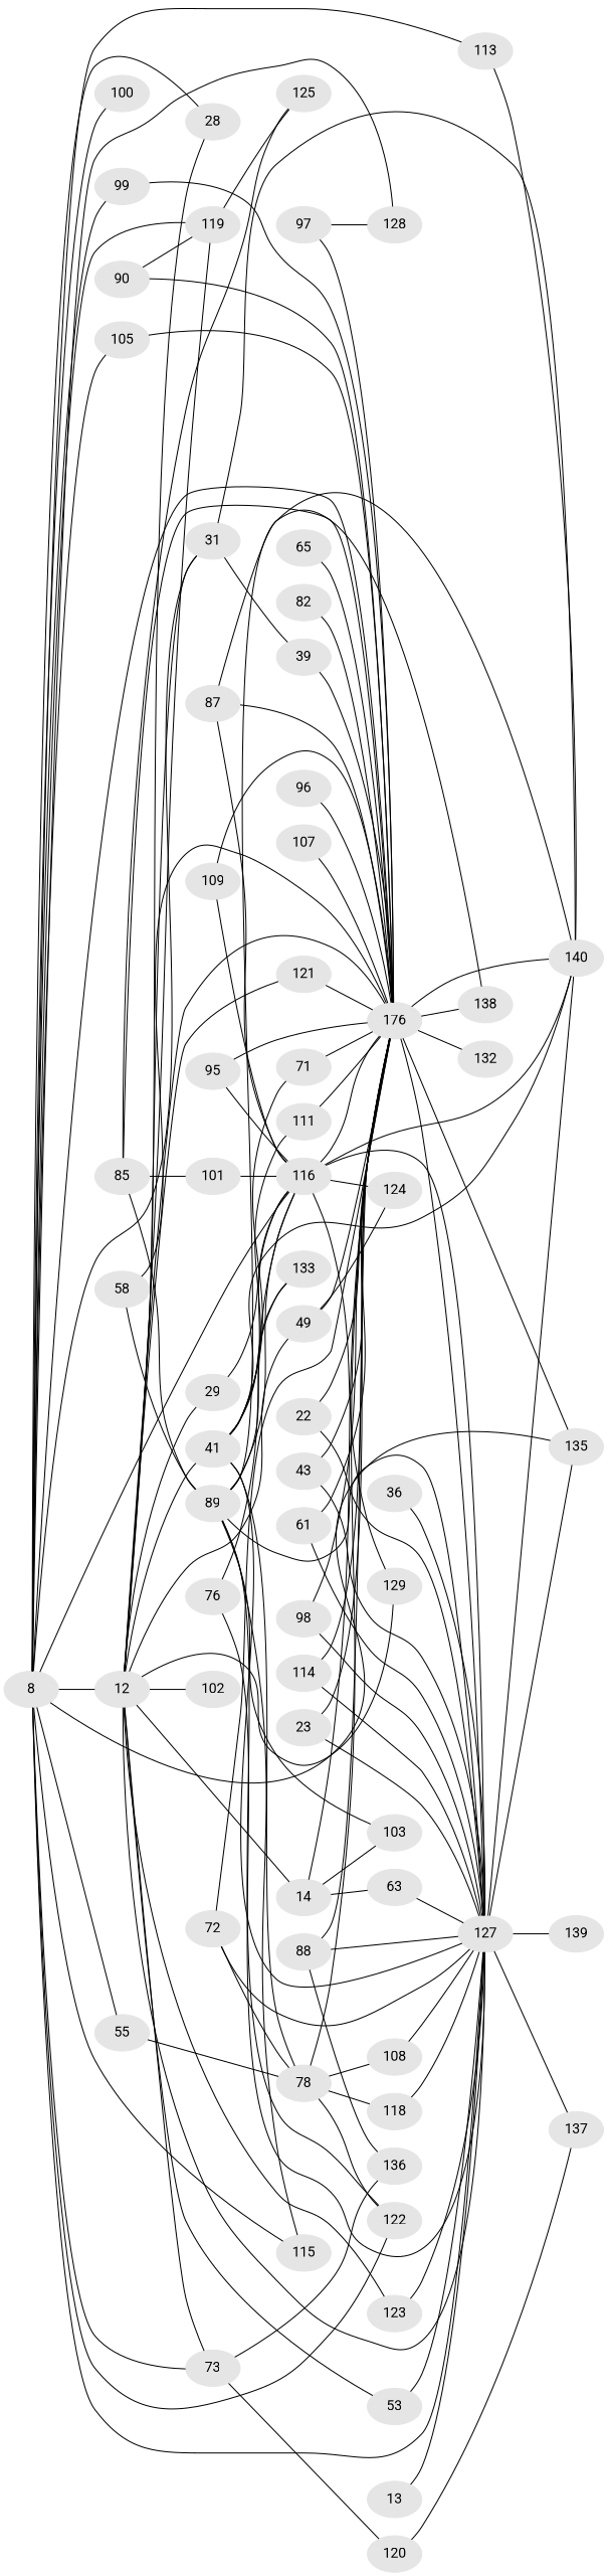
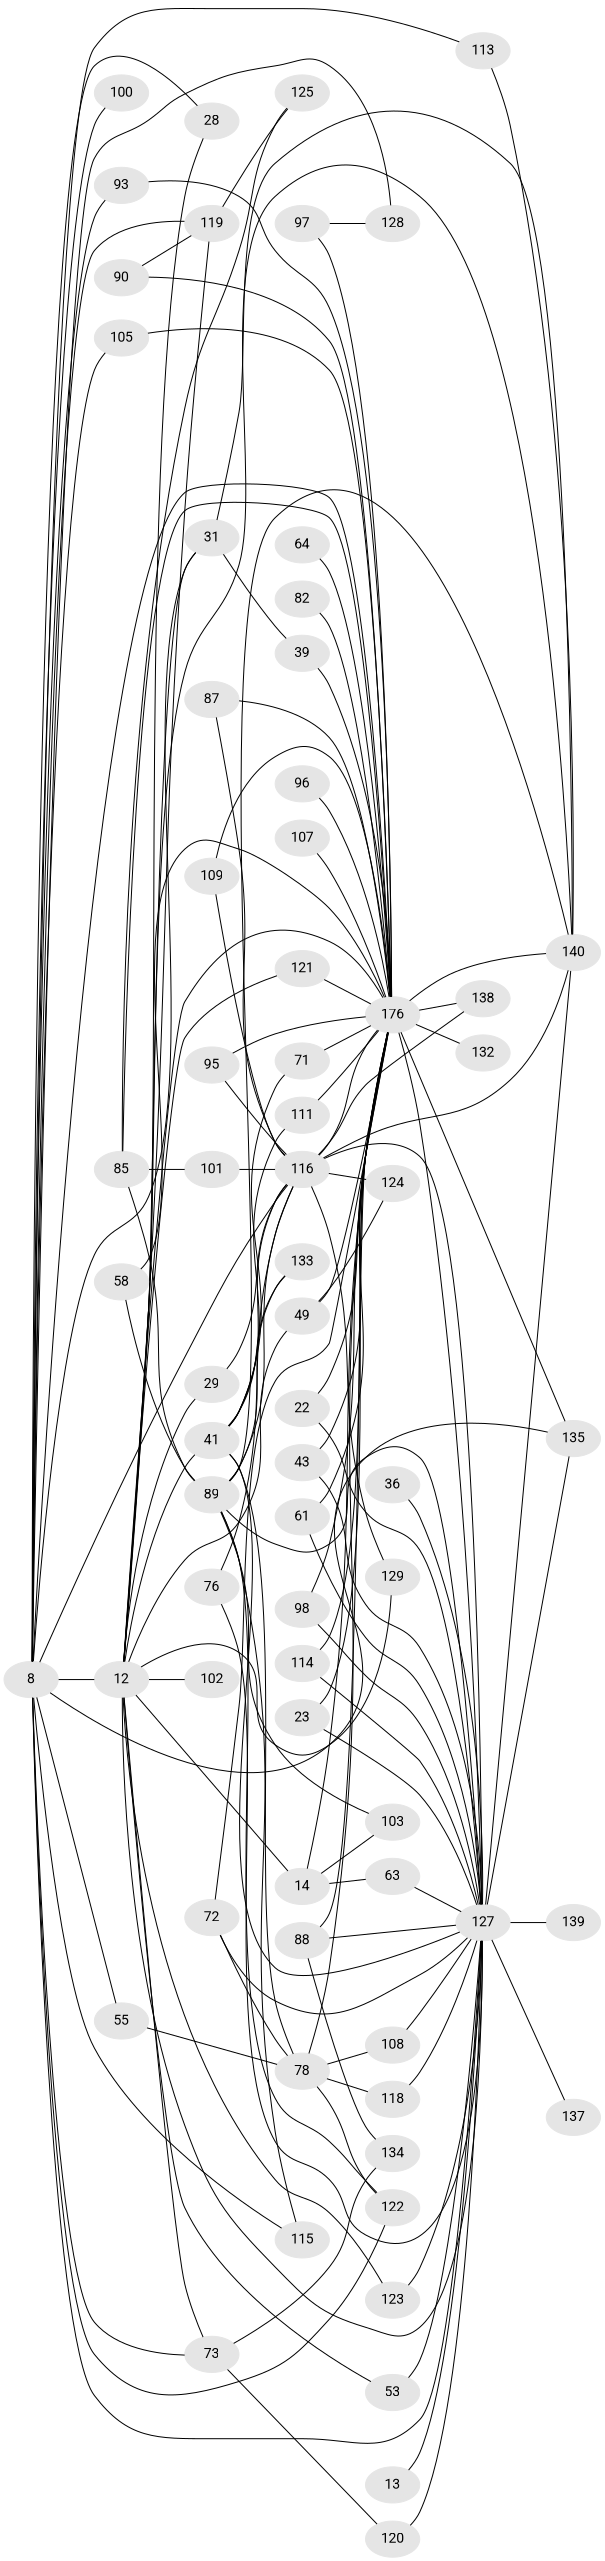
  graph {
    fontname=Roboto
    rankdir=LR
    node [color=gray90 fontname=Roboto style=filled]
    edge [fontname=Roboto]
    8 [super="+1"]
    12 [super="+9"]
    28
    31 [super="+22"]
    55
    73 [super="+69"]
-   93 [label=99]
+   93
    100
    105
    113
    115
    116 [super="+112+48+80"]
    119 [super="+20+67"]
    122 [super="+51+59+104"]
    n15 [label=176 super="+110+86+5"]
    127 [super="+52+7+92"]
    128
    135 [super="+131+21+130"]
    14 [super="+11"]
    29
    41 [super="+35"]
    49 [super="+25"]
    53
    102
    121 [super="+94"]
    123
    129
    140 [super="+106+46+81+134"]
    39
    78 [super="+45"]
    120 [super="+91"]
-   136
+   136 [label=134]
    124
    138
    125
    132
    137
    139
    63 [super="+47"]
    103
    71
    111
    133
    13
    23
    n46 [label=22]
    36
    108
    118
    43
    89 [super="+44+79"]
    58
    61
-   64 [label=65]
+   64
    72 [super="+54+70"]
    76
    82
    85 [super="+68"]
    101
    87
    88 [super="+66"]
    90 [super="+57"]
    95
    96
    97 [super="+30"]
    98
    107
    109
    114
    8 -- 12 [weight=4]
    8 -- 28
    8 -- 31
    8 -- 55
    8 -- 73 [weight=3]
    8 -- 93
    8 -- 100 [weight=2]
    8 -- 105
    8 -- 113
    8 -- 115
    8 -- 116 [weight=5]
    8 -- 119 [weight=2]
    8 -- 122 [weight=5]
    8 -- n15 [weight=7]
    8 -- 127 [weight=9]
    8 -- 128
    8 -- 135 [weight=5]
    12 -- 28
    12 -- 31 [weight=2]
    12 -- 73
    12 -- 119 [weight=3]
    12 -- n15 [weight=4]
    12 -- 127 [weight=10]
    12 -- 14
    12 -- 29
    12 -- 41 [weight=2]
    12 -- 49
    12 -- 53
    12 -- 102 [weight=2]
    12 -- 121
    12 -- 123
    12 -- 129
-   41 -- 140
+   12 -- 140
    31 -- 140
    31 -- 39
    55 -- 78
    73 -- 120
    73 -- 136
    93 -- n15
    105 -- n15
    113 -- 140
    116 -- n15
    116 -- 127
    116 -- 129
    116 -- 140
    116 -- 124
-   87 -- 138
+   116 -- 138
    119 -- 125
    n15 -- 127 [weight=13]
    n15 -- 135 [weight=2]
    n15 -- 140 [weight=2]
    n15 -- 138
    n15 -- 132 [weight=2]
    127 -- 135
    127 -- 140 [weight=3]
    127 -- 137 [weight=2]
    127 -- 139 [weight=2]
    14 -- n15 [weight=2]
    14 -- 63
    14 -- 103
    29 -- 116
    41 -- 116
    41 -- 127 [weight=2]
    41 -- 78 [weight=2]
    41 -- 71
    41 -- 111
    41 -- 133
    49 -- n15 [weight=2]
    49 -- 124
    53 -- 127
    121 -- n15 [weight=2]
    123 -- 127
    39 -- n15
    78 -- 122
    78 -- n15
    78 -- 108
    78 -- 118
-   120 -- 137 [weight=2]
+   120 -- 127 [weight=2]
    63 -- 127 [weight=2]
    71 -- n15
    111 -- n15
    13 -- 127 [weight=2]
    23 -- n15
    23 -- 127
    n46 -- n15
    n46 -- 127
    36 -- 127
    108 -- 127
    118 -- 127
    43 -- n15
    43 -- 127
    89 -- 115
    89 -- 116
    89 -- 122
    89 -- 127 [weight=6]
    89 -- 140 [weight=2]
    89 -- 103
    89 -- 133
    58 -- n15
    58 -- 89
    61 -- n15
    61 -- 127
    64 -- n15
    72 -- n15 [weight=2]
    72 -- 127
    72 -- 78
    76 -- 116
    76 -- 127
    82 -- n15
    85 -- n15
    85 -- 125
    85 -- 89 [weight=2]
    85 -- 101
    101 -- 116
    87 -- 116
    87 -- n15
    88 -- n15
    88 -- 127 [weight=2]
    88 -- 136
    90 -- 119
    90 -- n15
    95 -- 116
    95 -- n15
    96 -- n15 [weight=2]
    97 -- n15 [weight=3]
    97 -- 128
    98 -- n15
    98 -- 127
    107 -- n15
    109 -- 116
    109 -- n15
    114 -- n15
    114 -- 127
  }
